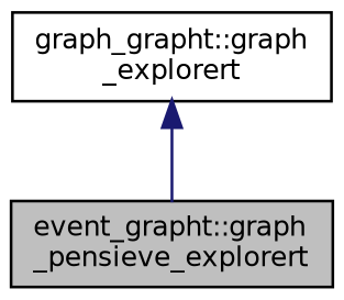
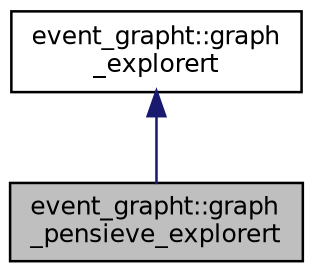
  digraph {
    node [color=black fontname=Helvetica fontsize=10 shape=record]
    n1 [fillcolor=grey75 fontcolor=black height=0.2 label="event_grapht::graph\l_pensieve_explorert" style=filled width=0.4]
-   n2 [height=0.2 label="graph_grapht::graph\l_explorert" width=0.4]
+   n2 [height=0.2 label="event_grapht::graph\l_explorert" width=0.4]
    n2 -> n1 [color=midnightblue dir=back fontname=Helvetica fontsize=10 labelfontname=Helvetica labelfontsize=10 style=solid]
  }
